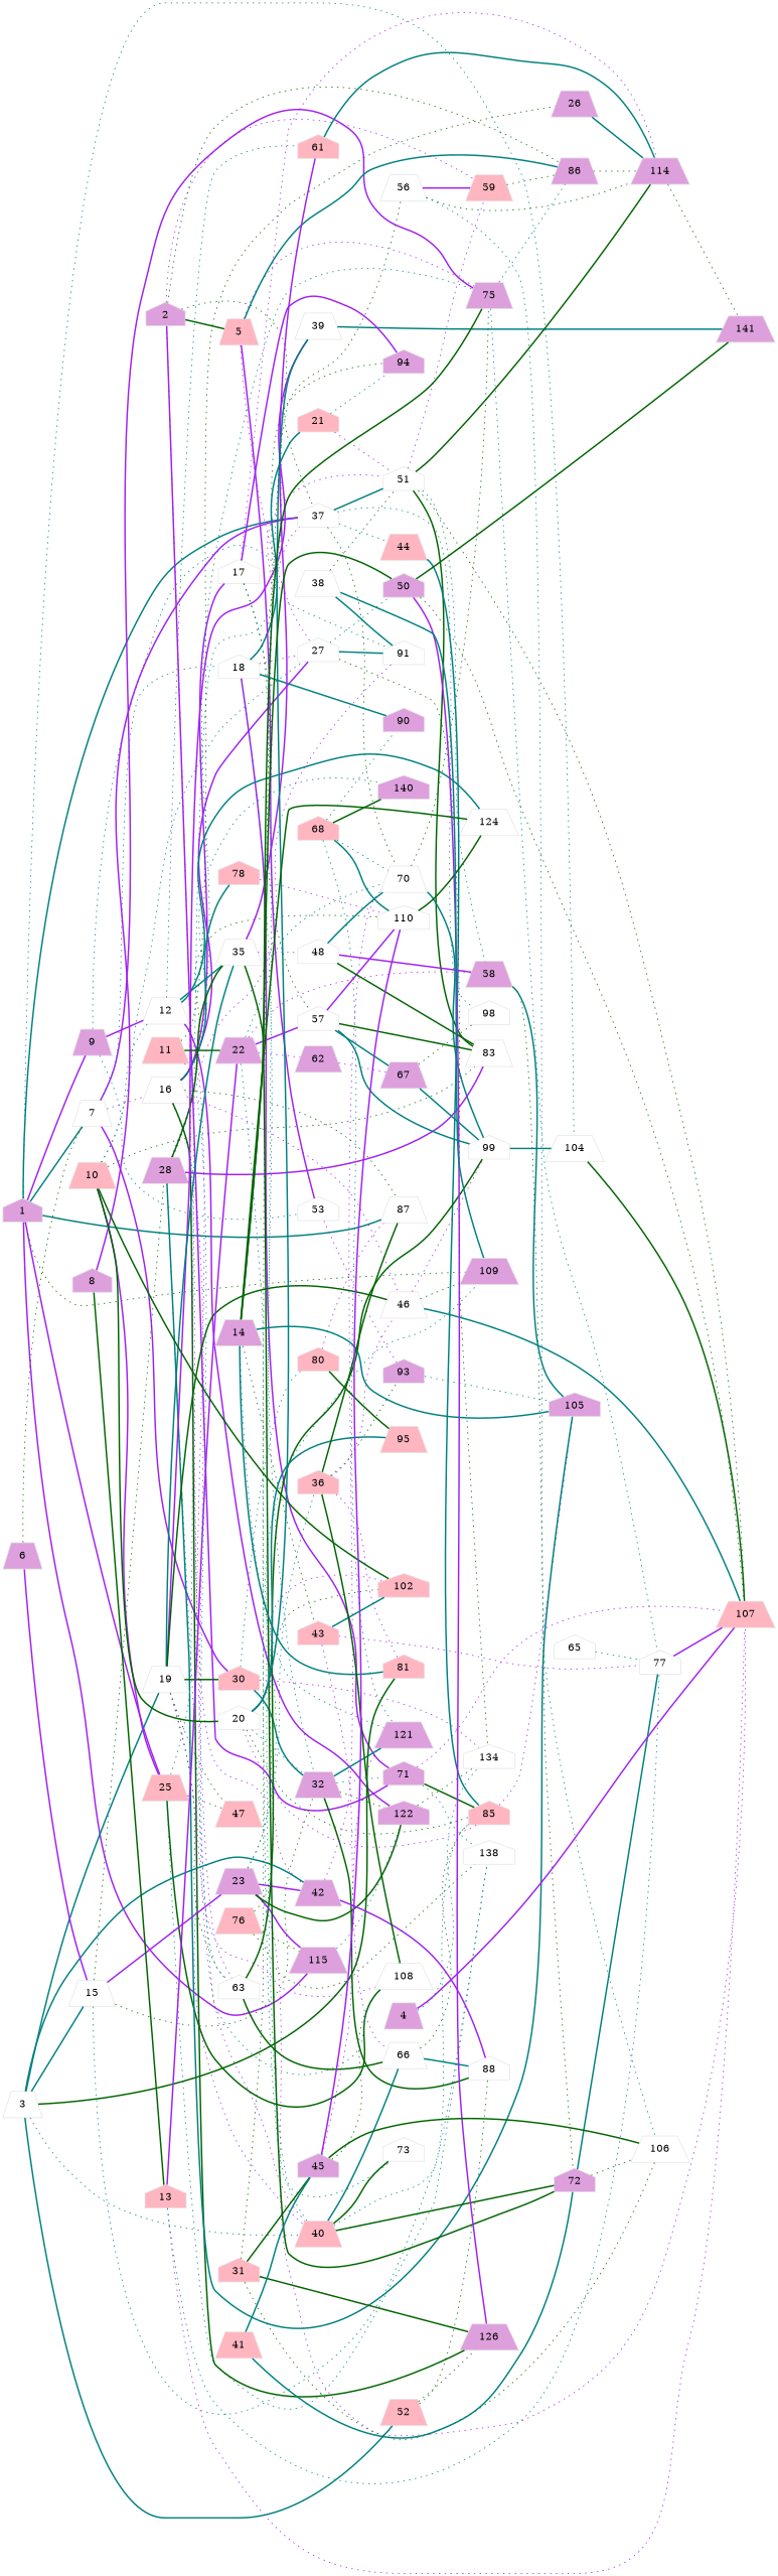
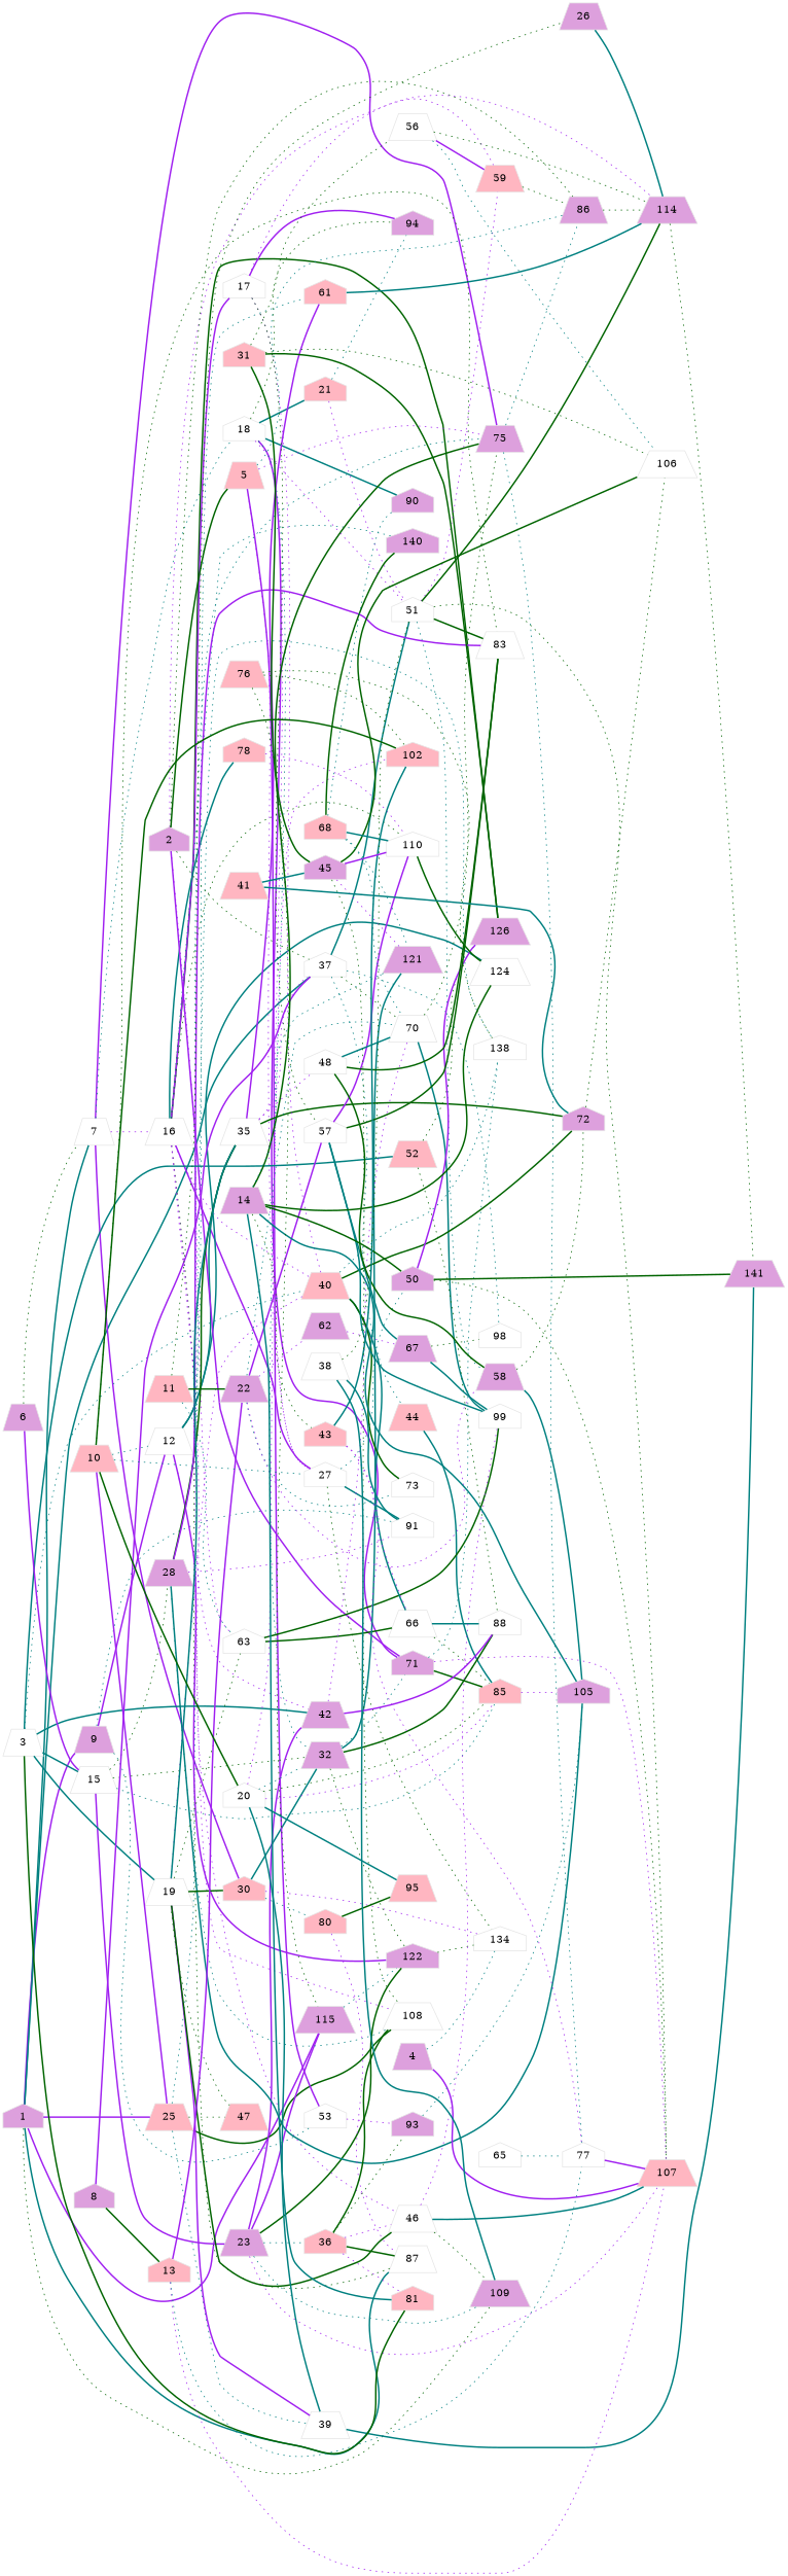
  graph {
    rankdir=LR
    node [color=gray90 fillcolor=white shape=trapezium style=filled]
    edge [color=teal style=dotted]
    1 [fillcolor=plum shape=house super="+133"]
    7 [super="+82"]
    9 [fillcolor=plum]
    25 [fillcolor=lightpink super="+113"]
    37 [shape=house super="+135"]
    87
-   104
    109 [fillcolor=plum]
    115 [fillcolor=plum super="+144"]
    75 [fillcolor=plum super="+130"]
    16 [super="+101"]
    18 [shape=house super="+60"]
    30 [fillcolor=lightpink shape=house super="+54"]
    53 [shape=house]
    12 [super="+120"]
    91 [shape=house]
    108
    39
    47 [fillcolor=lightpink]
    138 [shape=house]
    51 [shape=house super="+84"]
    70
    98 [shape=house]
    44 [fillcolor=lightpink]
    107 [fillcolor=lightpink super="+132"]
    122 [fillcolor=plum shape=house]
    2 [fillcolor=plum shape=house super="+64"]
    5 [fillcolor=lightpink]
    59 [fillcolor=lightpink super="+117"]
    63 [shape=house]
    n31 [fillcolor=plum label=71 shape=house]
    86 [fillcolor=plum super="+92"]
    27 [shape=house super="+112"]
    66 [super="+145"]
    99 [shape=house super="+118"]
    85 [fillcolor=lightpink shape=house super="+97"]
    114 [fillcolor=plum super="+127"]
    15 [super="+129"]
    23 [fillcolor=plum super="+136"]
    28 [fillcolor=plum super="+79"]
    32 [fillcolor=plum super="+137"]
    3
    19 [super="+24"]
    40 [fillcolor=lightpink super="+49"]
    42 [fillcolor=plum super="+111"]
    52 [fillcolor=lightpink]
    81 [fillcolor=lightpink shape=house]
    35 [super="+123"]
    46 [super="+142"]
    73 [shape=house]
    72 [fillcolor=plum shape=house]
    88 [shape=house]
    126 [fillcolor=plum]
    4 [fillcolor=plum]
    134 [shape=house]
    50 [fillcolor=plum shape=house super="+119"]
    93 [fillcolor=plum shape=house]
    77 [shape=house super="+128"]
    6 [fillcolor=plum]
    17 [shape=house super="+116"]
    78 [fillcolor=lightpink shape=house]
    110 [shape=house]
    140 [fillcolor=plum shape=house]
    94 [fillcolor=plum shape=house]
    21 [fillcolor=lightpink shape=house]
    90 [fillcolor=plum shape=house]
    80 [fillcolor=lightpink shape=house]
    8 [fillcolor=plum shape=house]
    13 [fillcolor=lightpink shape=house]
    22 [fillcolor=plum super="+29"]
    61 [fillcolor=lightpink shape=house]
    124
    10 [fillcolor=lightpink]
    20 [shape=house super="+139"]
    83 [super="+100"]
    102 [fillcolor=lightpink shape=house super="+146"]
    95 [fillcolor=lightpink]
    57 [shape=house super="+143"]
    58 [fillcolor=plum super="+125"]
    62 [fillcolor=plum]
    11 [fillcolor=lightpink]
    26 [fillcolor=plum]
    48 [shape=house]
    14 [fillcolor=plum super="+33"]
    43 [fillcolor=lightpink shape=house]
    105 [fillcolor=plum shape=house]
    121 [fillcolor=plum]
    141 [fillcolor=plum]
    36 [fillcolor=lightpink shape=house super="+96"]
    67 [fillcolor=plum super="+71"]
    45 [fillcolor=plum shape=house super="+89"]
    106 [super="+131"]
    31 [fillcolor=lightpink shape=house]
    56
    68 [fillcolor=lightpink shape=house super="+69"]
    38
    41 [fillcolor=lightpink]
    65 [shape=house]
    76 [fillcolor=lightpink]
    1 -- 7 [style=bold]
    1 -- 9 [color=purple style=bold]
    1 -- 25 [color=purple style=bold]
    1 -- 37 [style=bold]
    1 -- 87 [style=bold]
-   1 -- 104
    1 -- 109 [color=darkgreen]
    1 -- 115 [color=purple style=bold]
    7 -- 75 [color=purple style=bold]
    7 -- 16 [color=purple]
    7 -- 18
    7 -- 30 [color=purple style=bold]
    9 -- 53
    9 -- 12 [color=purple style=bold]
    9 -- 91
    25 -- 108 [color=darkgreen style=bold]
    25 -- 39
    25 -- 47 [color=darkgreen]
    25 -- 138
    37 -- 51 [style=bold]
    37 -- 70 [color=darkgreen]
    37 -- 98
    37 -- 44
-   104 -- 107 [color=darkgreen style=bold]
    115 -- 122
    75 -- 86
    75 -- 77
    16 -- 87 [color=darkgreen]
    16 -- 27 [color=purple style=bold]
    16 -- 40 [color=purple]
    16 -- 42 [color=purple]
    16 -- 46 [color=purple]
    16 -- 126 [color=darkgreen style=bold]
    16 -- 17 [color=purple style=bold]
    16 -- 78 [style=bold]
    16 -- 110 [color=darkgreen]
    16 -- 140
    18 -- 51 [color=purple]
    18 -- n31 [color=purple style=bold]
    18 -- 27 [color=purple]
    18 -- 32
    18 -- 94 [color=darkgreen]
    18 -- 21 [style=bold]
    18 -- 90 [style=bold]
    30 -- 32 [style=bold]
    30 -- 134 [color=purple]
    30 -- 80
    53 -- 93 [color=purple]
    12 -- 108 [color=purple]
    12 -- 122 [color=purple style=bold]
    12 -- 35 [style=bold]
    12 -- 61
    12 -- 124 [style=bold]
    39 -- 141 [style=bold]
    51 -- 107 [color=darkgreen]
    51 -- 59 [color=purple]
    51 -- 114 [color=darkgreen style=bold]
    51 -- 83 [color=darkgreen style=bold]
    51 -- 58
    70 -- 75 [color=darkgreen]
    70 -- 99 [style=bold]
    44 -- 85 [style=bold]
    122 -- 134 [color=darkgreen]
    2 -- 37 [color=darkgreen]
    2 -- 5 [color=darkgreen style=bold]
    2 -- 59 [color=purple]
    2 -- 63 [color=purple]
    2 -- n31 [color=purple style=bold]
    2 -- 86 [color=darkgreen]
    5 -- 75 [color=purple]
    5 -- 53 [color=purple style=bold]
-   5 -- 86 [style=bold]
+   5 -- 86
    5 -- 27 [color=purple]
    59 -- 86 [color=darkgreen]
    63 -- 66 [color=darkgreen style=bold]
    63 -- 99 [color=darkgreen style=bold]
    n31 -- 138
    n31 -- 107 [color=purple]
    n31 -- 85 [color=darkgreen style=bold]
    86 -- 114 [color=darkgreen]
    27 -- 91 [style=bold]
    27 -- 134 [color=darkgreen]
    27 -- 50
    66 -- 85 [color=darkgreen]
    66 -- 88 [style=bold]
-   99 -- 104 [style=bold]
    85 -- 105 [color=purple]
    114 -- 141 [color=darkgreen]
    15 -- 85
    15 -- 23 [color=purple style=bold]
    15 -- 28 [color=darkgreen]
    15 -- 32 [color=darkgreen]
    23 -- 109
    23 -- 115 [color=purple style=bold]
    23 -- 107 [color=purple]
    23 -- 122 [color=darkgreen style=bold]
    23 -- 42 [color=purple style=bold]
    23 -- 36
    28 -- 75
    28 -- 91 [color=purple]
    28 -- 108
    28 -- 35 [color=darkgreen style=bold]
    28 -- 83 [color=purple style=bold]
    28 -- 105 [style=bold]
    32 -- 122 [color=darkgreen]
    32 -- n31
    32 -- 88 [color=darkgreen style=bold]
    32 -- 121 [style=bold]
    3 -- 15 [style=bold]
    3 -- 19 [style=bold]
    3 -- 40
    3 -- 42 [style=bold]
    3 -- 52 [style=bold]
    3 -- 81 [color=darkgreen style=bold]
    19 -- 30 [color=darkgreen style=bold weight=2]
    19 -- 39 [color=purple style=bold]
    19 -- 47 [color=darkgreen]
    19 -- 63 [color=darkgreen]
    19 -- 40 [color=purple]
    19 -- 35 [style=bold]
    19 -- 46 [color=darkgreen style=bold]
    40 -- 138
    40 -- 66 [style=bold]
    40 -- 73 [color=darkgreen style=bold]
    40 -- 72 [color=darkgreen style=bold]
    42 -- 70 [color=purple]
    42 -- 88 [color=purple style=bold]
    52 -- 88 [color=darkgreen]
    52 -- 126 [color=darkgreen]
    35 -- 37 [color=purple]
    35 -- 72 [color=darkgreen style=bold]
    35 -- 61 [color=purple style=bold]
    35 -- 48 [color=purple]
    46 -- 109 [color=darkgreen]
    46 -- 107 [style=bold]
    46 -- 99 [color=purple]
-   72 -- 77 [style=bold]
    72 -- 106 [color=darkgreen]
    4 -- 107 [color=purple style=bold]
    4 -- 134
    50 -- 107 [color=darkgreen]
    50 -- 126 [color=purple style=bold]
    50 -- 141 [color=darkgreen style=bold]
    93 -- 105
    77 -- 107 [color=purple style=bold]
    6 -- 7 [color=darkgreen]
    6 -- 15 [color=purple style=bold]
    17 -- 114 [color=purple]
-   17 -- 40
+   17 -- 40 [color=purple]
    17 -- 94 [color=purple style=bold]
    17 -- 57 [color=darkgreen]
    78 -- 110 [color=purple]
    110 -- 124 [color=darkgreen style=bold]
    21 -- 51 [color=purple]
    21 -- 94
    80 -- 87 [color=purple]
    80 -- 95 [color=darkgreen style=bold]
    8 -- 37 [color=purple style=bold]
    8 -- 13 [color=darkgreen style=bold]
    13 -- 107 [color=purple]
    13 -- 77
    13 -- 22 [color=purple style=bold]
    22 -- 70
    22 -- 73
    22 -- 57 [color=purple style=bold]
    22 -- 58 [color=purple]
    22 -- 62 [color=purple]
    61 -- 114 [style=bold]
    10 -- 25 [color=purple style=bold]
    10 -- 12
    10 -- 27
    10 -- 20 [color=darkgreen style=bold]
    10 -- 83 [color=darkgreen]
    10 -- 102 [color=darkgreen style=bold]
    20 -- 39 [style=bold]
    20 -- 85 [color=purple]
    20 -- 85 [color=darkgreen]
    20 -- 32
    20 -- 102 [color=purple]
    20 -- 95 [style=bold]
    57 -- 99 [style=bold]
    57 -- 110 [color=purple style=bold]
    57 -- 83 [color=darkgreen style=bold]
    57 -- 67 [style=bold]
    58 -- 72 [color=darkgreen]
    58 -- 105 [style=bold]
    62 -- 67 [color=purple]
    11 -- 63
    11 -- 22 [color=darkgreen style=bold]
    11 -- 26 [color=darkgreen]
    26 -- 114 [style=bold]
    48 -- 70 [style=bold]
    48 -- 83 [color=darkgreen style=bold]
-   48 -- 58 [color=purple style=bold]
+   48 -- 58 [color=darkgreen style=bold]
    14 -- 75 [color=darkgreen style=bold]
    14 -- 81 [style=bold]
    14 -- 50 [color=darkgreen style=bold]
    14 -- 124 [color=darkgreen style=bold]
    14 -- 43 [color=darkgreen]
    14 -- 105 [style=bold]
    14 -- 121
    43 -- 66 [color=purple]
    43 -- 77 [color=purple]
    43 -- 102 [style=bold]
    36 -- 87 [color=darkgreen style=bold]
    36 -- 108 [color=darkgreen style=bold]
    36 -- 81 [color=purple]
    36 -- 46 [color=purple]
    36 -- 93 [color=darkgreen]
    67 -- 98 [color=darkgreen]
    67 -- 99 [style=bold]
    45 -- 108 [color=darkgreen]
    45 -- 110 [color=purple style=bold]
    45 -- 121 [color=purple]
    45 -- 106 [color=darkgreen style=bold]
    31 -- 126 [color=darkgreen style=bold]
    31 -- 45 [color=darkgreen style=bold]
    31 -- 106 [color=darkgreen]
    31 -- 56 [color=darkgreen]
    56 -- 59 [color=purple style=bold]
    56 -- 114 [color=darkgreen]
    56 -- 106
    68 -- 70
    68 -- 110 [style=bold]
    68 -- 140 [color=darkgreen style=bold]
    68 -- 90
    68 -- 121
    38 -- 109 [style=bold]
    38 -- 91 [style=bold]
    38 -- 51 [color=darkgreen]
    41 -- 72 [style=bold]
    41 -- 45 [style=bold]
    65 -- 77
    76 -- 115 [color=darkgreen]
    76 -- 138 [color=darkgreen]
    76 -- 102 [color=darkgreen]
  }
